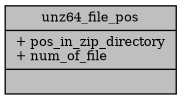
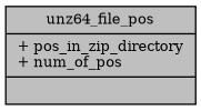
  digraph {
    fontname="DejaVu Serif"
-   n1 [color=black fillcolor=grey75 fontcolor=black fontname="DejaVu Serif" fontsize=10 height=0.2 label="{unz64_file_pos\n|+ pos_in_zip_directory\l+ num_of_file\l|}" shape=record style=filled width=0.4]
+   n1 [color=black fillcolor=grey75 fontcolor=black fontname="DejaVu Serif" fontsize=10 height=0.2 label="{unz64_file_pos\n|+ pos_in_zip_directory\l+ num_of_pos\l|}" shape=record style=filled width=0.4]
  }
